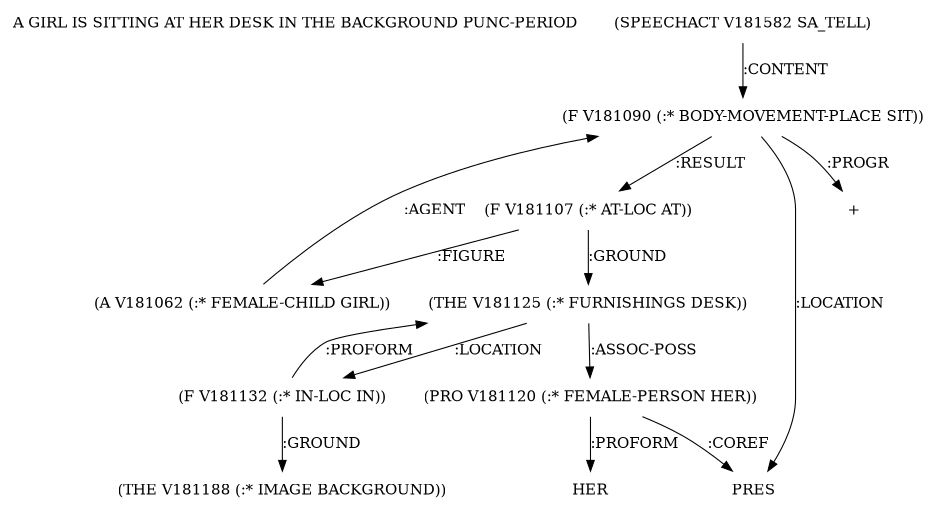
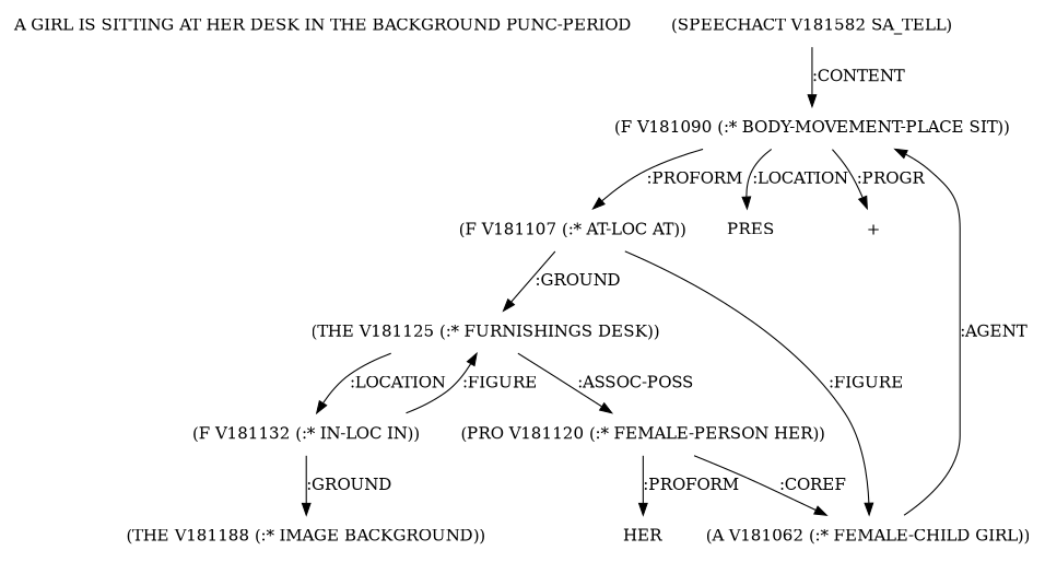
  digraph {
    node [color=red shape=none]
    "A GIRL IS SITTING AT HER DESK IN THE BACKGROUND PUNC-PERIOD"
    n2 [label="(SPEECHACT V181582 SA_TELL)"]
    n3 [label="(F V181090 (:* BODY-MOVEMENT-PLACE SIT))"]
    n4 [color=black label="(F V181107 (:* AT-LOC AT))"]
    n5 [label=PRES]
    n6 [color=black label="+"]
    n7 [color=blue label="(A V181062 (:* FEMALE-CHILD GIRL))"]
    n8 [color=black label="(THE V181125 (:* FURNISHINGS DESK))"]
    n9 [color=darkorange label="(PRO V181120 (:* FEMALE-PERSON HER))"]
    n10 [label="(F V181132 (:* IN-LOC IN))"]
    n11 [color=black label=HER]
    n12 [color=black label="(THE V181188 (:* IMAGE BACKGROUND))"]
    n2 -> n3 [label=":CONTENT"]
-   n3 -> n4 [label=":RESULT"]
+   n3 -> n4 [label=":PROFORM"]
    n3 -> n5 [label=":LOCATION"]
    n3 -> n6 [label=":PROGR"]
    n4 -> n7 [label=":FIGURE"]
    n4 -> n8 [label=":GROUND"]
    n7 -> n3 [label=":AGENT"]
    n8 -> n9 [label=":ASSOC-POSS"]
    n8 -> n10 [label=":LOCATION"]
-   n9 -> n5 [label=":COREF"]
+   n9 -> n7 [label=":COREF"]
    n9 -> n11 [label=":PROFORM"]
-   n10 -> n8 [label=":PROFORM"]
+   n10 -> n8 [label=":FIGURE"]
    n10 -> n12 [label=":GROUND"]
  }
